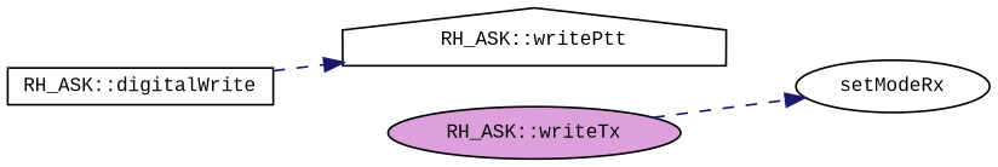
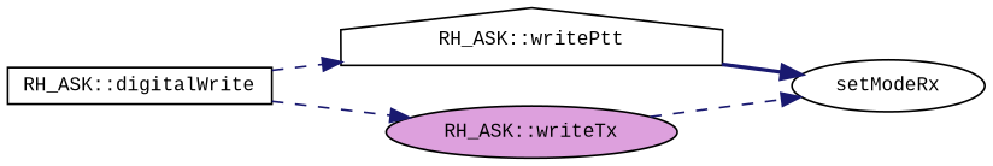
  digraph {
    fontname="Liberation Mono"
    rankdir=LR
    node [color=black fillcolor=white fontname="Liberation Mono" fontsize=10 shape=ellipse style=filled]
    edge [color=midnightblue fontname="Liberation Mono" fontsize=10 labelfontname=Helvetica labelfontsize=10 style=dashed]
    n1 [fontcolor=black height=0.2 label="RH_ASK::digitalWrite" shape=box width=0.4]
    n2 [height=0.2 label="RH_ASK::writePtt" shape=house width=0.4]
    n3 [fillcolor=plum height=0.2 label="RH_ASK::writeTx" width=0.4]
    n4 [height=0.2 label=setModeRx width=0.4]
    n1 -> n2
+   n1 -> n3
+   n2 -> n4 [style=bold]
    n3 -> n4
  }
